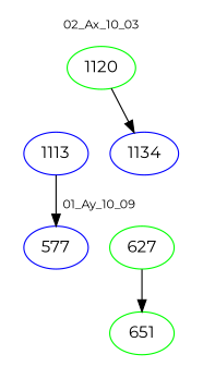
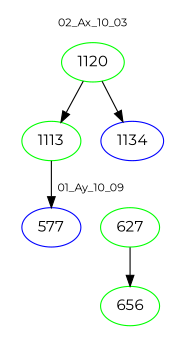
  digraph {
    fontname=Montserrat
    node [color=green fontname=Montserrat]
    edge [color=black fontname=Montserrat]
    n1 [label=627]
    n2 [color=blue label=577]
-   n3 [label=651]
+   n3 [label=656]
    n4 [label=1120]
-   n5 [color=blue label=1113]
+   n5 [label=1113]
    n6 [color=blue label=1134]
    subgraph cluster_1 {
      color=white
      fontsize=10
      label="01_Ay_10_09"
      n1
      n2
      n3
    }
    subgraph cluster_2 {
      color=white
      fontsize=10
      label="02_Ax_10_03"
      n4
      n5
      n6
    }
    n1 -> n3
+   n4 -> n5
    n4 -> n6
    n5 -> n2
  }
